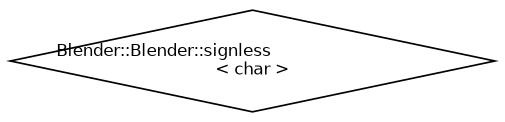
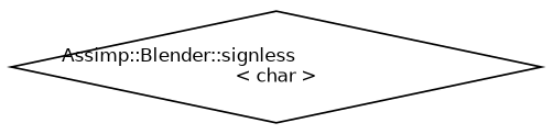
  digraph {
    rankdir=LR
-   n1 [color=black fillcolor=white fontname=Helvetica fontsize=10 height=0.2 label="Blender::Blender::signless\l\< char \>" shape=diamond style=filled width=0.4]
+   n1 [color=black fillcolor=white fontname=Helvetica fontsize=10 height=0.2 label="Assimp::Blender::signless\l\< char \>" shape=diamond style=filled width=0.4]
  }
